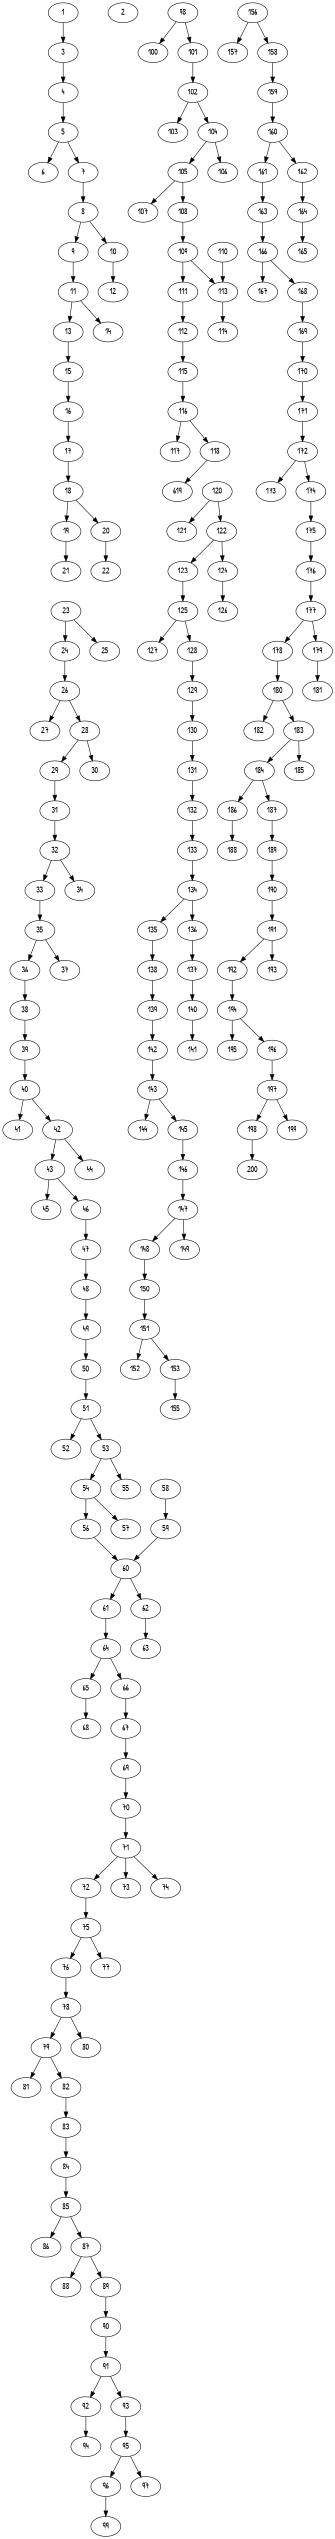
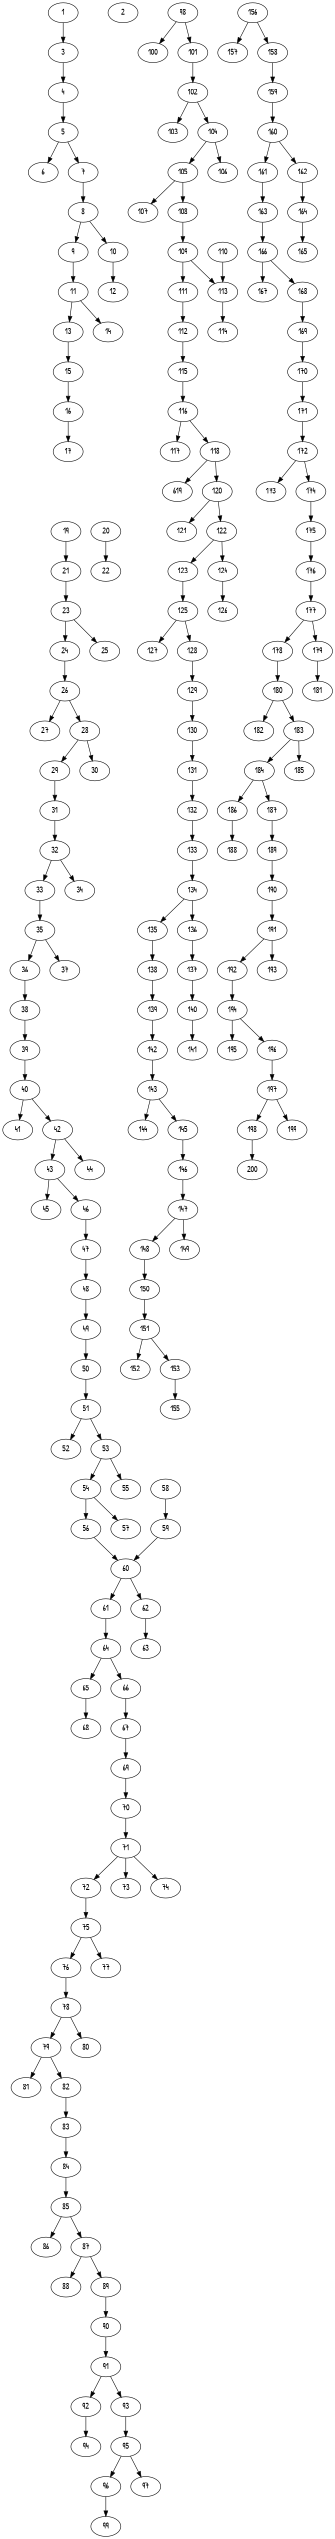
  digraph {
    fontname="Patrick Hand"
    node [alpha=0.01 fontname="Patrick Hand"]
    edge [fontname="Patrick Hand"]
    1 [alpha=0.05]
    3 [alpha=0.13]
    4
    5 [alpha=0.12]
    2 [alpha=0.16]
    6 [alpha=0.02]
    7 [alpha=0.03]
    8 [alpha=0.03]
    9 [alpha=0.00]
    10 [alpha=0.18]
    11 [alpha=0.15]
    12 [alpha=0.00]
    13 [alpha=0.14]
    14
    15 [alpha=0.13]
    16 [alpha=0.19]
    17 [alpha=0.02]
-   18 [alpha=0.16]
    19 [alpha=0.05]
    20 [alpha=0.02]
    21 [alpha=0.11]
    22 [alpha=0.03]
    23 [alpha=0.16]
    24 [alpha=0.03]
    25 [alpha=0.13]
    26 [alpha=0.08]
    27 [alpha=0.02]
    28 [alpha=0.06]
    29 [alpha=0.16]
    30 [alpha=0.04]
    31 [alpha=0.20]
    32 [alpha=0.07]
    33 [alpha=0.20]
    34 [alpha=0.09]
    35 [alpha=0.17]
    36 [alpha=0.19]
    37 [alpha=0.02]
    38 [alpha=0.17]
    39 [alpha=0.18]
    40 [alpha=0.10]
    41
    42 [alpha=0.04]
    43 [alpha=0.02]
    44 [alpha=0.05]
    45 [alpha=0.15]
    46 [alpha=0.19]
    47
    48 [alpha=0.18]
    49 [alpha=0.03]
    50 [alpha=0.20]
    51 [alpha=0.02]
    52 [alpha=0.18]
    53 [alpha=0.07]
    54 [alpha=0.07]
    55 [alpha=0.06]
    56 [alpha=0.16]
    57 [alpha=0.20]
    60 [alpha=0.00]
    59 [alpha=0.09]
    58
    61 [alpha=0.12]
    62 [alpha=0.02]
    64 [alpha=0.07]
    63 [alpha=0.05]
    65 [alpha=0.07]
    66 [alpha=0.02]
    68 [alpha=0.06]
    67 [alpha=0.09]
    69 [alpha=0.06]
    70 [alpha=0.08]
    71 [alpha=0.11]
    72 [alpha=0.03]
    73 [alpha=0.20]
    74 [alpha=0.19]
    75 [alpha=0.10]
    76 [alpha=0.11]
    77 [alpha=0.06]
    78 [alpha=0.15]
    79 [alpha=0.10]
    80 [alpha=0.13]
    81 [alpha=0.03]
    82 [alpha=0.09]
    83 [alpha=0.20]
    84 [alpha=0.04]
    85 [alpha=0.18]
    86 [alpha=0.15]
    87 [alpha=0.10]
    88 [alpha=0.17]
    89
    90 [alpha=0.19]
    91 [alpha=0.03]
    92 [alpha=0.09]
    93 [alpha=0.09]
    94 [alpha=0.10]
    95 [alpha=0.05]
    96 [alpha=0.06]
    97 [alpha=0.09]
    99 [alpha=0.06]
    98 [alpha=0.17]
    100 [alpha=0.10]
    101 [alpha=0.03]
    102 [alpha=0.19]
    103 [alpha=0.16]
    104 [alpha=0.14]
    105 [alpha=0.10]
    106 [alpha=0.10]
    107 [alpha=0.10]
    108 [alpha=0.16]
    109 [alpha=0.11]
    111 [alpha=0.18]
    113 [alpha=0.04]
    110 [alpha=0.11]
    112 [alpha=0.07]
    114 [alpha=0.20]
    115 [alpha=0.04]
    116 [alpha=0.12]
    117 [alpha=0.09]
    118 [alpha=0.12]
    n119 [alpha=0.09 label=619]
    120 [alpha=0.14]
    121
    122 [alpha=0.08]
    123 [alpha=0.04]
    124 [alpha=0.08]
    125 [alpha=0.20]
    126 [alpha=0.04]
    127
    128 [alpha=0.03]
    129 [alpha=0.18]
    130 [alpha=0.08]
    131 [alpha=0.14]
    132 [alpha=0.02]
    133 [alpha=0.02]
    134
    135 [alpha=0.03]
    136 [alpha=0.09]
    138 [alpha=0.11]
    137 [alpha=0.15]
    139 [alpha=0.04]
    140 [alpha=0.11]
    142 [alpha=0.20]
    141 [alpha=0.02]
    143 [alpha=0.05]
    144 [alpha=0.11]
    145 [alpha=0.16]
    146 [alpha=0.08]
    147 [alpha=0.08]
    148 [alpha=0.05]
    149 [alpha=0.08]
    150 [alpha=0.09]
    151 [alpha=0.17]
    152
    153 [alpha=0.05]
    155 [alpha=0.16]
    156 [alpha=0.08]
    157 [alpha=0.18]
    158 [alpha=0.16]
    159 [alpha=0.17]
    160 [alpha=0.18]
    161 [alpha=0.00]
    162 [alpha=0.17]
    163 [alpha=0.02]
    164 [alpha=0.08]
    166 [alpha=0.07]
    165 [alpha=0.04]
    167
    168 [alpha=0.09]
    169 [alpha=0.17]
    170 [alpha=0.17]
    171 [alpha=0.04]
    172 [alpha=0.05]
    173 [alpha=0.07]
    174
    175 [alpha=0.14]
    176 [alpha=0.14]
    177 [alpha=0.00]
    178 [alpha=0.14]
    179 [alpha=0.11]
    180 [alpha=0.02]
    181 [alpha=0.17]
    182 [alpha=0.14]
    183 [alpha=0.16]
    184 [alpha=0.04]
    185 [alpha=0.13]
    186 [alpha=0.14]
    187 [alpha=0.04]
    188 [alpha=0.04]
    189 [alpha=0.19]
    190 [alpha=0.14]
    191
    192 [alpha=0.14]
    193 [alpha=0.03]
    194 [alpha=0.10]
    195 [alpha=0.18]
    196 [alpha=0.09]
    197 [alpha=0.10]
    198
    199 [alpha=0.13]
    200 [alpha=0.13]
    1 -> 3
    3 -> 4
    4 -> 5
    5 -> 6
    5 -> 7
    7 -> 8
    8 -> 9
    8 -> 10
    9 -> 11
    10 -> 12
    11 -> 13
    11 -> 14
    13 -> 15
    15 -> 16
    16 -> 17
-   17 -> 18
-   18 -> 19
-   18 -> 20
    19 -> 21
    20 -> 22
+   21 -> 23
    23 -> 24
    23 -> 25
    24 -> 26
    26 -> 27
    26 -> 28
    28 -> 29
    28 -> 30
    29 -> 31
    31 -> 32
    32 -> 33
    32 -> 34
    33 -> 35
    35 -> 36
    35 -> 37
    36 -> 38
    38 -> 39
    39 -> 40
    40 -> 41
    40 -> 42
    42 -> 43
    42 -> 44
    43 -> 45
    43 -> 46
    46 -> 47
    47 -> 48
    48 -> 49
    49 -> 50
    50 -> 51
    51 -> 52
    51 -> 53
    53 -> 54
    53 -> 55
    54 -> 56
    54 -> 57
    56 -> 60
    60 -> 61
    60 -> 62
    59 -> 60
    58 -> 59
    61 -> 64
    62 -> 63
    64 -> 65
    64 -> 66
    65 -> 68
    66 -> 67
    67 -> 69
    69 -> 70
    70 -> 71
    71 -> 72
    71 -> 73
    71 -> 74
    72 -> 75
    75 -> 76
    75 -> 77
    76 -> 78
    78 -> 79
    78 -> 80
    79 -> 81
    79 -> 82
    82 -> 83
    83 -> 84
    84 -> 85
    85 -> 86
    85 -> 87
    87 -> 88
    87 -> 89
    89 -> 90
    90 -> 91
    91 -> 92
    91 -> 93
    92 -> 94
    93 -> 95
    95 -> 96
    95 -> 97
    96 -> 99
    98 -> 100
    98 -> 101
    101 -> 102
    102 -> 103
    102 -> 104
    104 -> 105
    104 -> 106
    105 -> 107
    105 -> 108
    108 -> 109
    109 -> 111
    109 -> 113
    111 -> 112
    113 -> 114
    110 -> 113
    112 -> 115
    115 -> 116
    116 -> 117
    116 -> 118
    118 -> n119
+   118 -> 120
    120 -> 121
    120 -> 122
    122 -> 123
    122 -> 124
    123 -> 125
    124 -> 126
    125 -> 127
    125 -> 128
    128 -> 129
    129 -> 130
    130 -> 131
    131 -> 132
    132 -> 133
    133 -> 134
    134 -> 135
    134 -> 136
    135 -> 138
    136 -> 137
    138 -> 139
    137 -> 140
    139 -> 142
    140 -> 141
    142 -> 143
    143 -> 144
    143 -> 145
    145 -> 146
    146 -> 147
    147 -> 148
    147 -> 149
    148 -> 150
    150 -> 151
    151 -> 152
    151 -> 153
    153 -> 155
    156 -> 157
    156 -> 158
    158 -> 159
    159 -> 160
    160 -> 161
    160 -> 162
    161 -> 163
    162 -> 164
    163 -> 166
    164 -> 165
    166 -> 167
    166 -> 168
    168 -> 169
    169 -> 170
    170 -> 171
    171 -> 172
    172 -> 173
    172 -> 174
    174 -> 175
    175 -> 176
    176 -> 177
    177 -> 178
    177 -> 179
    178 -> 180
    179 -> 181
    180 -> 182
    180 -> 183
    183 -> 184
    183 -> 185
    184 -> 186
    184 -> 187
    186 -> 188
    187 -> 189
    189 -> 190
    190 -> 191
    191 -> 192
    191 -> 193
    192 -> 194
    194 -> 195
    194 -> 196
    196 -> 197
    197 -> 198
    197 -> 199
    198 -> 200
  }
